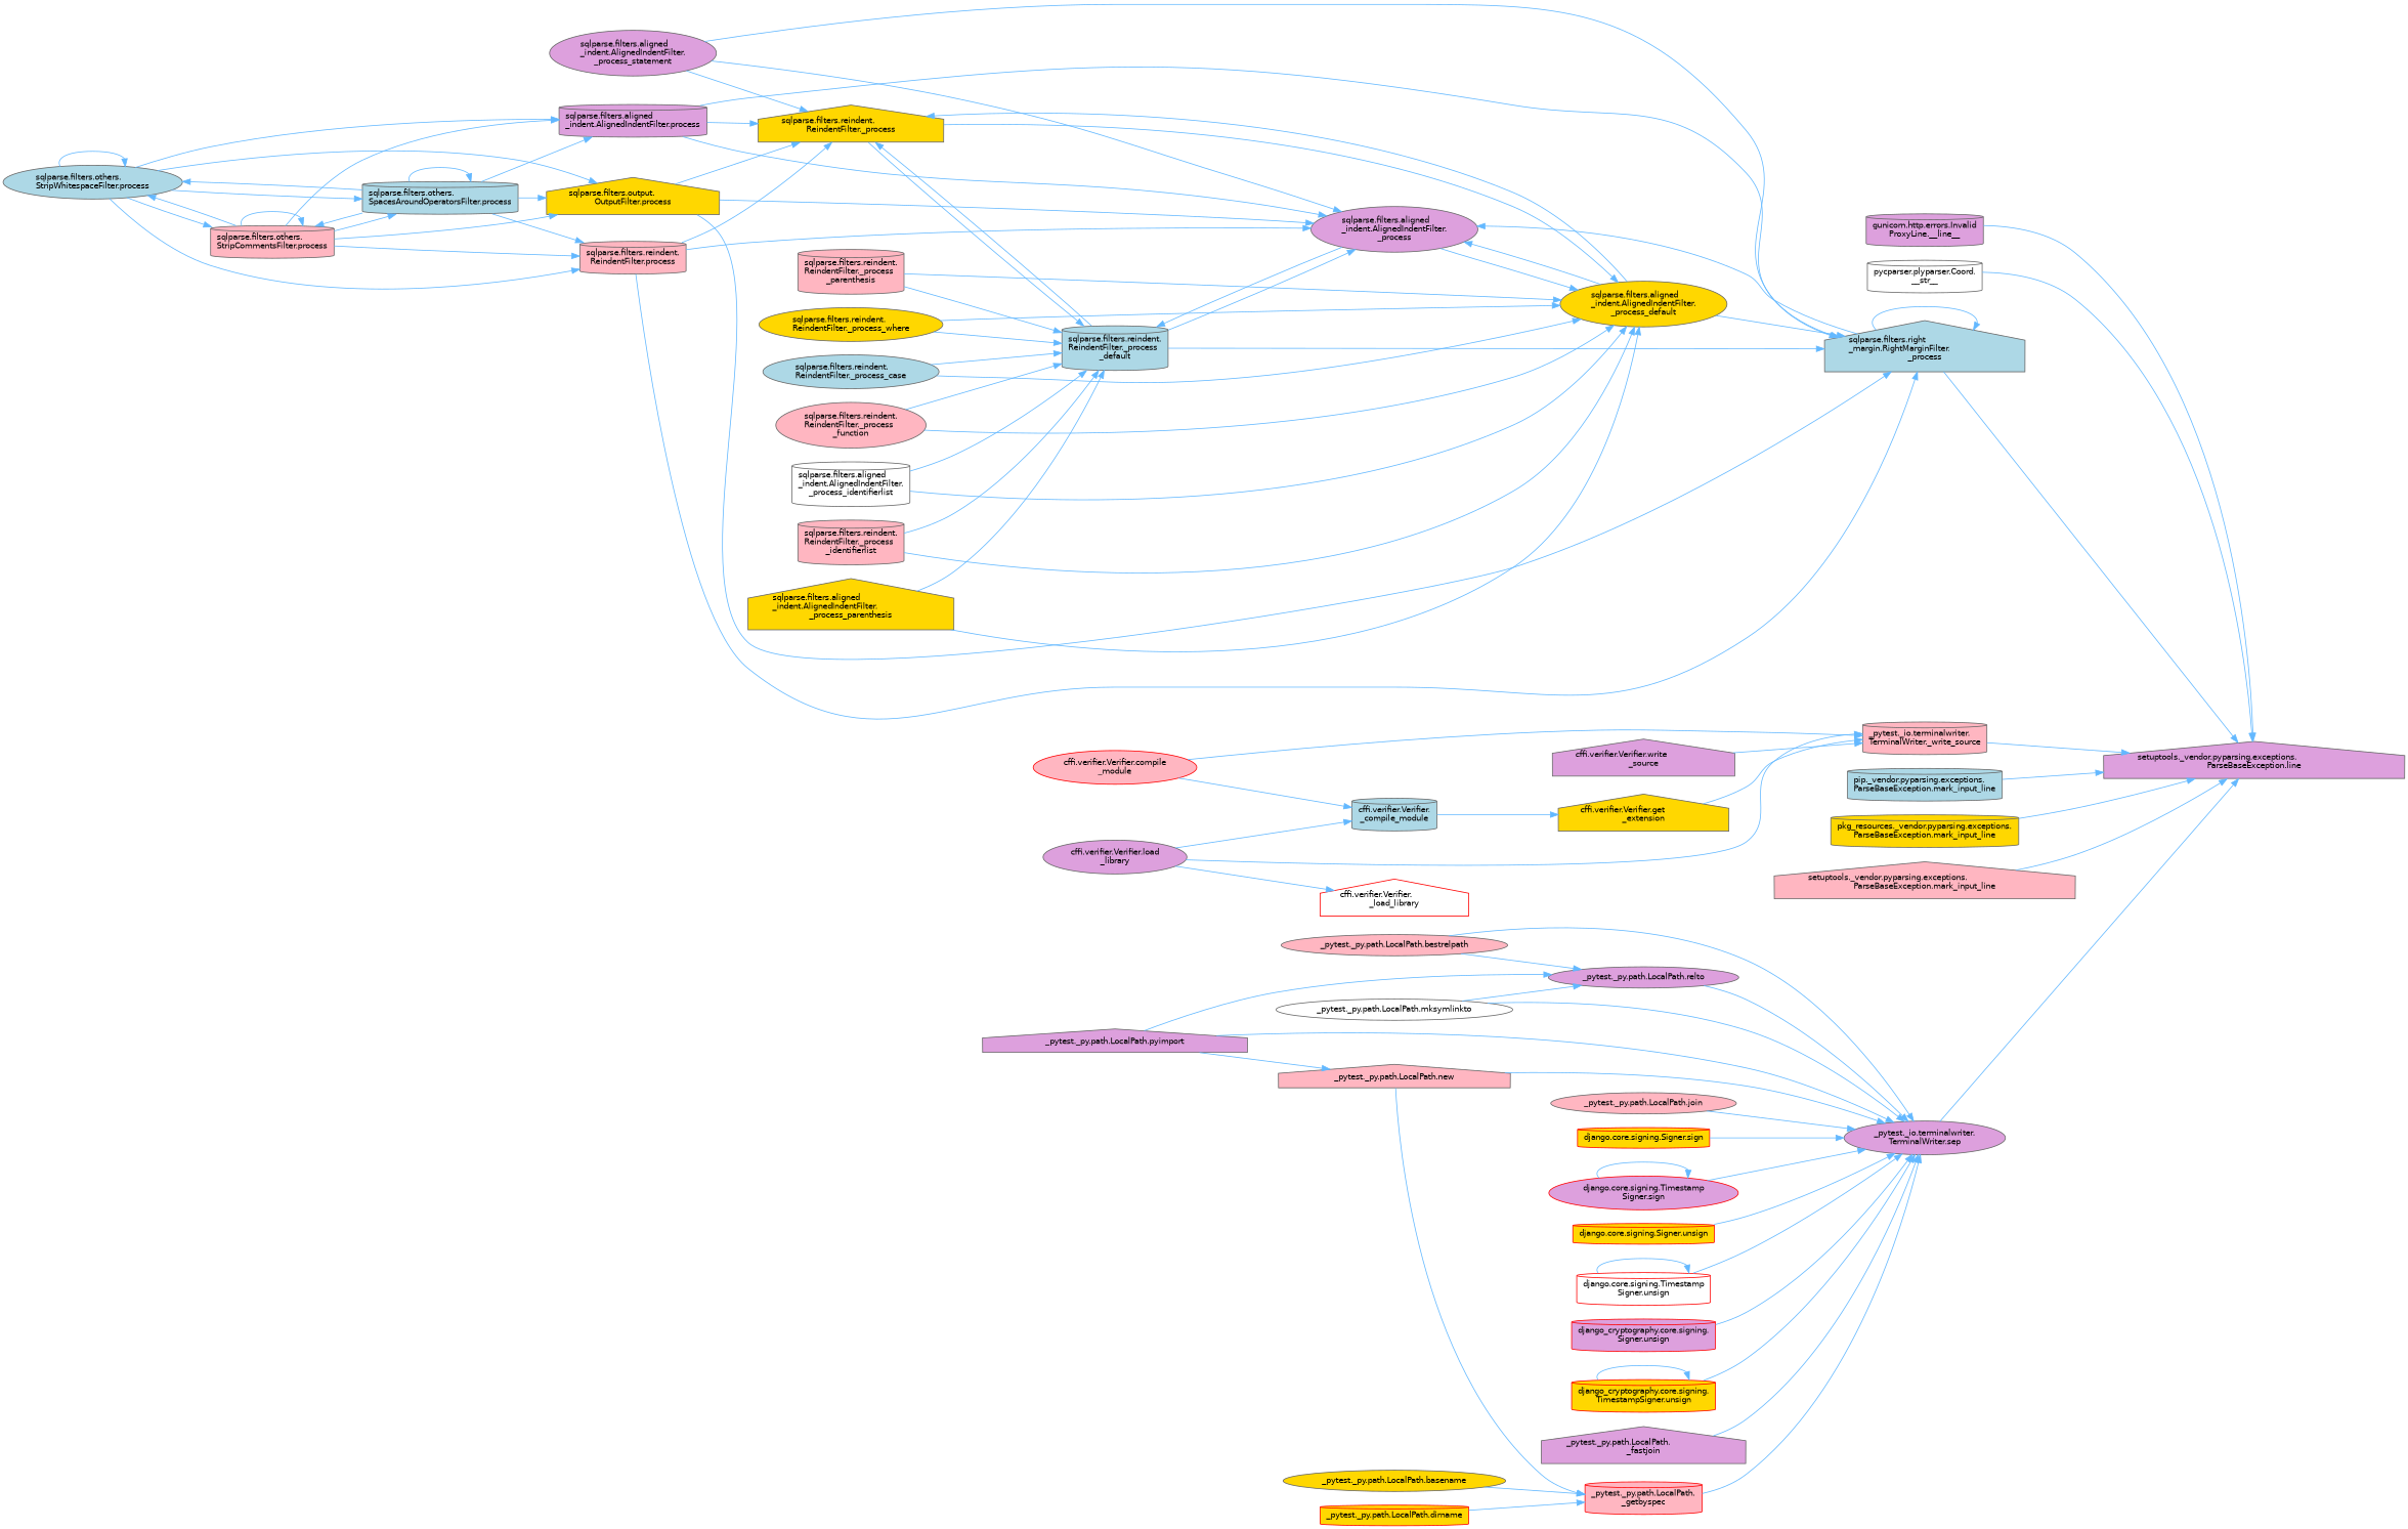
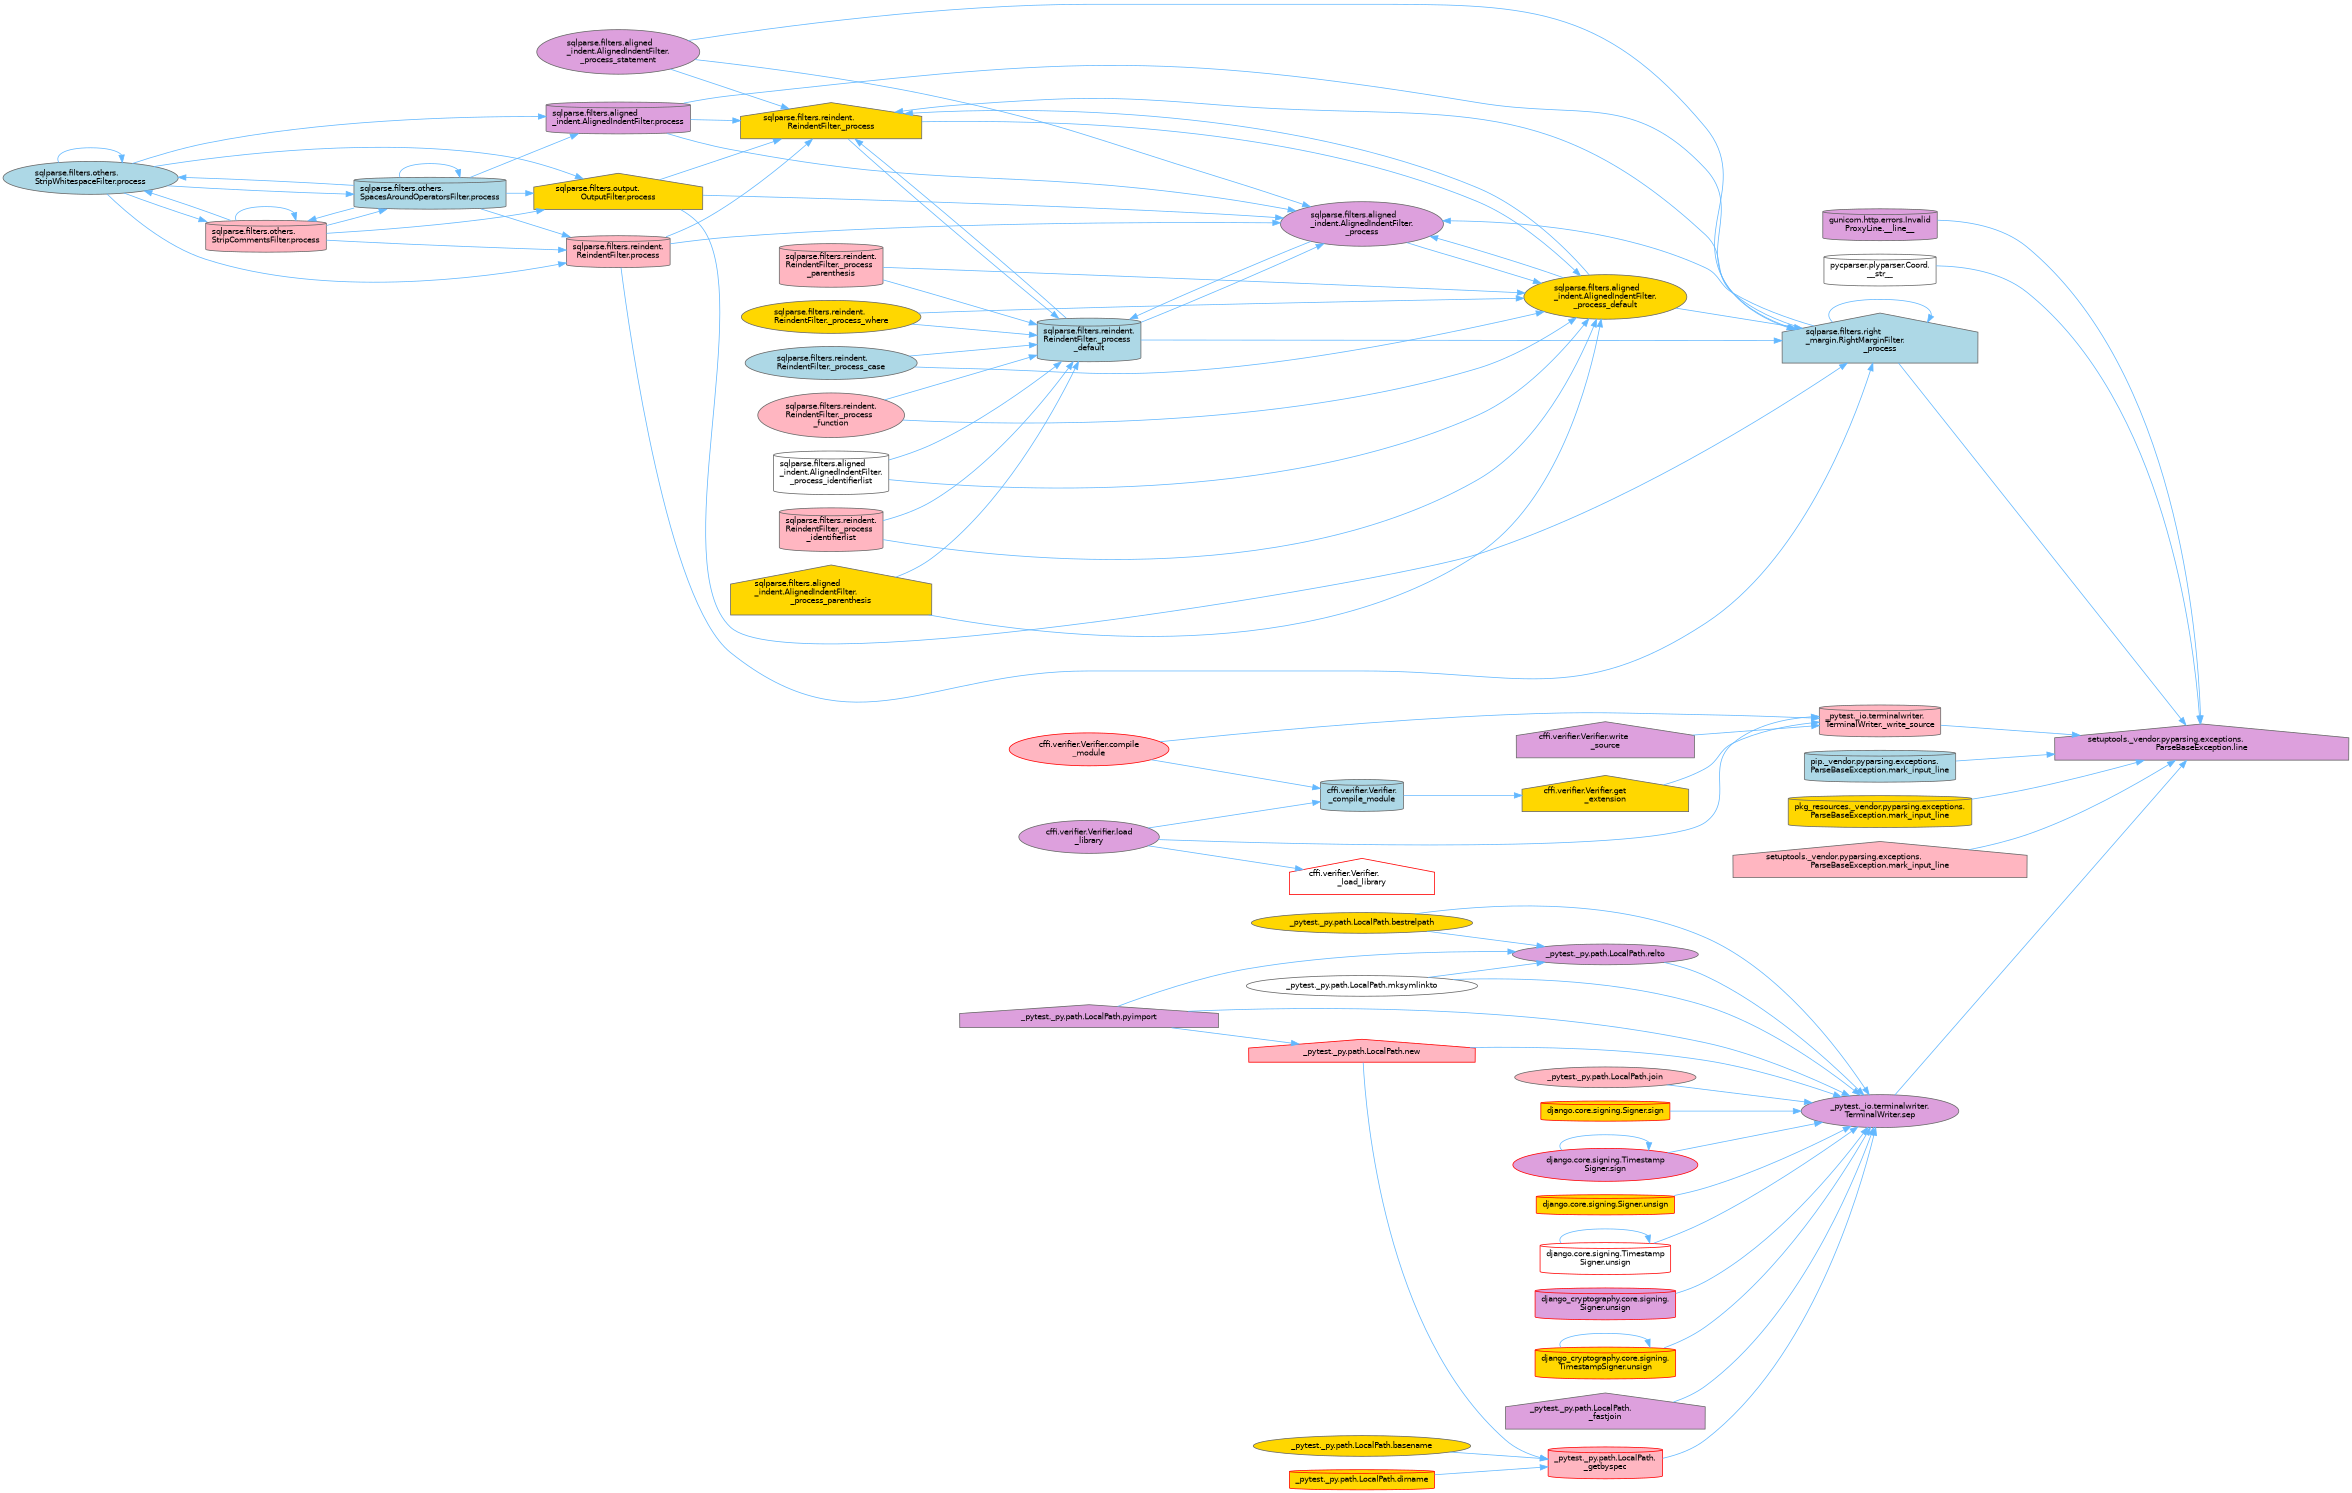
  digraph {
    rankdir=RL
    node [color=grey40 fillcolor=plum fontname=Helvetica fontsize=10 shape=cylinder style=filled]
    edge [color=steelblue1 dir=back fontname=Helvetica fontsize=10 labelfontname=Helvetica labelfontsize=10 style=solid]
    n1 [color=gray40 fontcolor=black height=0.2 label="setuptools._vendor.pyparsing.exceptions.\lParseBaseException.line" shape=house width=0.4]
    n2 [height=0.2 label="gunicorn.http.errors.Invalid\lProxyLine.__line__" width=0.4]
    n3 [fillcolor=white height=0.2 label="pycparser.plyparser.Coord.\l__str__" width=0.4]
    n4 [fillcolor=lightblue height=0.2 label="sqlparse.filters.right\l_margin.RightMarginFilter.\l_process" shape=house width=0.4]
    n5 [fillcolor=lightpink height=0.2 label="_pytest._io.terminalwriter.\lTerminalWriter._write_source" width=0.4]
    n6 [fillcolor=lightblue height=0.2 label="pip._vendor.pyparsing.exceptions.\lParseBaseException.mark_input_line" width=0.4]
    n7 [fillcolor=gold height=0.2 label="pkg_resources._vendor.pyparsing.exceptions.\lParseBaseException.mark_input_line" width=0.4]
    n8 [fillcolor=lightpink height=0.2 label="setuptools._vendor.pyparsing.exceptions.\lParseBaseException.mark_input_line" shape=house width=0.4]
    n9 [height=0.2 label="_pytest._io.terminalwriter.\lTerminalWriter.sep" shape=ellipse width=0.4]
    n10 [fillcolor=gold height=0.2 label="sqlparse.filters.aligned\l_indent.AlignedIndentFilter.\l_process_default" shape=ellipse width=0.4]
    n11 [fillcolor=lightblue height=0.2 label="sqlparse.filters.reindent.\lReindentFilter._process\l_default" width=0.4]
    n12 [height=0.2 label="sqlparse.filters.aligned\l_indent.AlignedIndentFilter.\l_process_statement" shape=ellipse width=0.4]
    n13 [height=0.2 label="sqlparse.filters.aligned\l_indent.AlignedIndentFilter.process" width=0.4]
    n14 [fillcolor=gold height=0.2 label="sqlparse.filters.output.\lOutputFilter.process" shape=house width=0.4]
    n15 [fillcolor=lightpink height=0.2 label="sqlparse.filters.reindent.\lReindentFilter.process" width=0.4]
    n16 [color=red fillcolor=lightpink height=0.2 label="cffi.verifier.Verifier.compile\l_module" shape=ellipse width=0.4]
    n17 [fillcolor=gold height=0.2 label="cffi.verifier.Verifier.get\l_extension" shape=house width=0.4]
    n18 [height=0.2 label="cffi.verifier.Verifier.load\l_library" shape=ellipse width=0.4]
    n19 [height=0.2 label="cffi.verifier.Verifier.write\l_source" shape=house width=0.4]
    n20 [height=0.2 label="_pytest._py.path.LocalPath.\l_fastjoin" shape=house width=0.4]
    n21 [color=red fillcolor=lightpink height=0.2 label="_pytest._py.path.LocalPath.\l_getbyspec" width=0.4]
-   n22 [fillcolor=lightpink height=0.2 label="_pytest._py.path.LocalPath.new" shape=house width=0.4]
+   n22 [color=red fillcolor=lightpink height=0.2 label="_pytest._py.path.LocalPath.new" shape=house width=0.4]
    n23 [height=0.2 label="_pytest._py.path.LocalPath.pyimport" shape=house width=0.4]
-   n24 [fillcolor=lightpink height=0.2 label="_pytest._py.path.LocalPath.bestrelpath" shape=ellipse width=0.4]
+   n24 [fillcolor=gold height=0.2 label="_pytest._py.path.LocalPath.bestrelpath" shape=ellipse width=0.4]
    n25 [fillcolor=lightpink height=0.2 label="_pytest._py.path.LocalPath.join" shape=ellipse width=0.4]
    n26 [fillcolor=white height=0.2 label="_pytest._py.path.LocalPath.mksymlinkto" shape=ellipse width=0.4]
    n27 [height=0.2 label="_pytest._py.path.LocalPath.relto" shape=ellipse width=0.4]
    n28 [color=red fillcolor=gold height=0.2 label="django.core.signing.Signer.sign" width=0.4]
    n29 [color=red height=0.2 label="django.core.signing.Timestamp\lSigner.sign" shape=ellipse width=0.4]
    n30 [color=red fillcolor=gold height=0.2 label="django.core.signing.Signer.unsign" width=0.4]
    n31 [color=red fillcolor=white height=0.2 label="django.core.signing.Timestamp\lSigner.unsign" width=0.4]
    n32 [color=red height=0.2 label="django_cryptography.core.signing.\lSigner.unsign" width=0.4]
    n33 [color=red fillcolor=gold height=0.2 label="django_cryptography.core.signing.\lTimestampSigner.unsign" width=0.4]
    n34 [height=0.2 label="sqlparse.filters.aligned\l_indent.AlignedIndentFilter.\l_process" shape=ellipse width=0.4]
    n35 [fillcolor=gold height=0.2 label="sqlparse.filters.reindent.\lReindentFilter._process" shape=house width=0.4]
    n36 [fillcolor=lightblue height=0.2 label="sqlparse.filters.reindent.\lReindentFilter._process_case" shape=ellipse width=0.4]
    n37 [fillcolor=lightpink height=0.2 label="sqlparse.filters.reindent.\lReindentFilter._process\l_function" shape=ellipse width=0.4]
    n38 [fillcolor=white height=0.2 label="sqlparse.filters.aligned\l_indent.AlignedIndentFilter.\l_process_identifierlist" width=0.4]
    n39 [fillcolor=lightpink height=0.2 label="sqlparse.filters.reindent.\lReindentFilter._process\l_identifierlist" width=0.4]
    n40 [fillcolor=gold height=0.2 label="sqlparse.filters.aligned\l_indent.AlignedIndentFilter.\l_process_parenthesis" shape=house width=0.4]
    n41 [fillcolor=lightpink height=0.2 label="sqlparse.filters.reindent.\lReindentFilter._process\l_parenthesis" width=0.4]
    n42 [fillcolor=gold height=0.2 label="sqlparse.filters.reindent.\lReindentFilter._process_where" shape=ellipse width=0.4]
    n43 [fillcolor=lightblue height=0.2 label="sqlparse.filters.others.\lSpacesAroundOperatorsFilter.process" width=0.4]
    n44 [fillcolor=lightpink height=0.2 label="sqlparse.filters.others.\lStripCommentsFilter.process" width=0.4]
    n45 [fillcolor=lightblue height=0.2 label="sqlparse.filters.others.\lStripWhitespaceFilter.process" shape=ellipse width=0.4]
    n46 [fillcolor=lightblue height=0.2 label="cffi.verifier.Verifier.\l_compile_module" width=0.4]
    n47 [color=red fillcolor=white height=0.2 label="cffi.verifier.Verifier.\l_load_library" shape=house width=0.4]
    n48 [fillcolor=gold height=0.2 label="_pytest._py.path.LocalPath.basename" shape=ellipse width=0.4]
    n49 [color=red fillcolor=gold height=0.2 label="_pytest._py.path.LocalPath.dirname" width=0.4]
    n1 -> n2
    n1 -> n3
    n1 -> n4
    n1 -> n5
    n1 -> n6
    n1 -> n7
    n1 -> n8
    n1 -> n9
    n4 -> n4
    n4 -> n10
    n4 -> n11
    n4 -> n12
    n4 -> n13
    n4 -> n14
    n4 -> n15
    n5 -> n16
    n5 -> n17
    n5 -> n18
    n5 -> n19
    n9 -> n20
    n9 -> n21
    n9 -> n22
    n9 -> n23
    n9 -> n24
    n9 -> n25
    n9 -> n26
    n9 -> n27
    n9 -> n28
    n9 -> n29
    n9 -> n30
    n9 -> n31
    n9 -> n32
    n9 -> n33
    n10 -> n34
    n10 -> n35
    n10 -> n36
    n10 -> n37
    n10 -> n38
    n10 -> n39
    n10 -> n40
    n10 -> n41
    n10 -> n42
    n11 -> n34
    n11 -> n35
    n11 -> n36
    n11 -> n37
    n11 -> n38
    n11 -> n39
    n11 -> n40
    n11 -> n41
    n11 -> n42
    n13 -> n43
-   n13 -> n44
    n13 -> n45
    n14 -> n43
    n14 -> n44
    n14 -> n45
    n15 -> n43
    n15 -> n44
    n15 -> n45
    n17 -> n46
    n21 -> n22
    n21 -> n48
    n21 -> n49
    n22 -> n23
    n27 -> n23
    n27 -> n24
    n27 -> n26
    n29 -> n29
    n31 -> n31
    n33 -> n33
    n34 -> n4
    n34 -> n10
    n34 -> n11
    n34 -> n12
    n34 -> n13
    n34 -> n14
    n34 -> n15
+   n35 -> n4
    n35 -> n10
    n35 -> n11
    n35 -> n12
    n35 -> n13
    n35 -> n14
    n35 -> n15
    n43 -> n43
    n43 -> n44
    n43 -> n45
    n44 -> n43
    n44 -> n44
    n44 -> n45
    n45 -> n43
    n45 -> n44
    n45 -> n45
    n46 -> n16
    n46 -> n18
    n47 -> n18
  }
